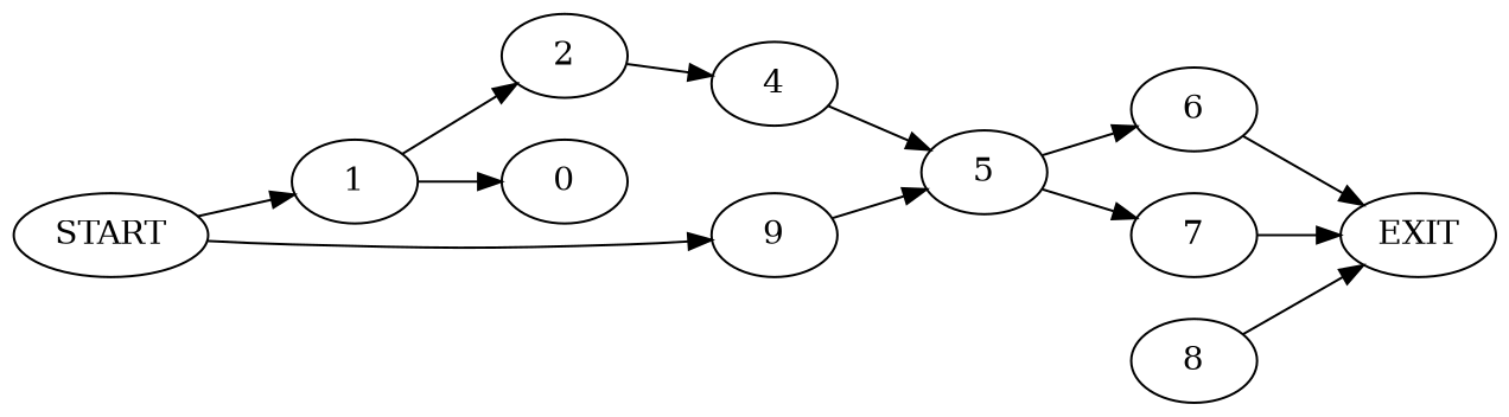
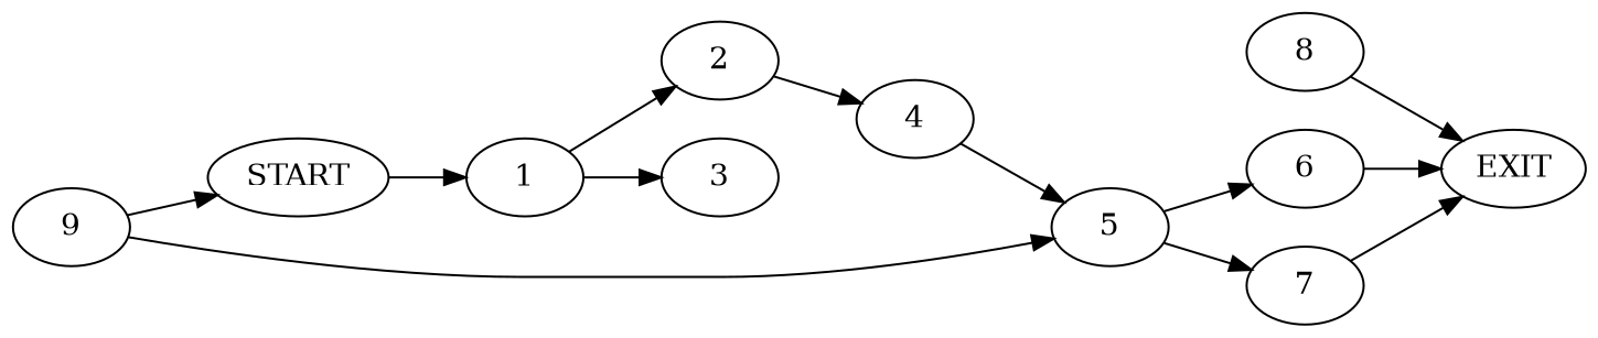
  digraph {
    rankdir=LR
    n1 [label=START]
    1
    9
    2
-   3 [label=0]
+   3
    5
    n7 [label=EXIT]
    4
    6
    7
    8
    n1 -> 1
-   n1 -> 9
+   9 -> n1
    1 -> 2
    1 -> 3
    9 -> 5
    2 -> 4
    5 -> 6
    5 -> 7
    4 -> 5
    6 -> n7
    7 -> n7
    8 -> n7
  }
